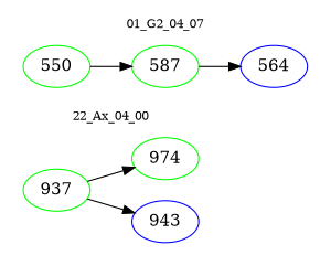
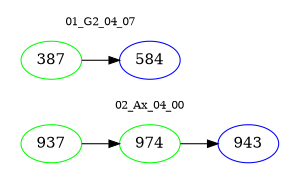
  digraph {
    rankdir=LR
    node [color=green]
    edge [color=black]
    n1 [label=937]
    n2 [color=blue label=943]
    n3 [label=974]
-   n4 [label=550]
-   n5 [label=587]
-   n6 [color=blue label=564]
+   n5 [label=387]
+   n6 [color=blue label=584]
    subgraph cluster_1 {
      color=white
      fontsize=10
-     label="22_Ax_04_00"
+     label="02_Ax_04_00"
      n1
      n2
      n3
    }
    subgraph cluster_2 {
      color=white
      fontsize=10
      label="01_G2_04_07"
-     n4
      n5
      n6
    }
-   n1 -> n2
+   n3 -> n2
    n1 -> n3
-   n4 -> n5
    n5 -> n6
  }
